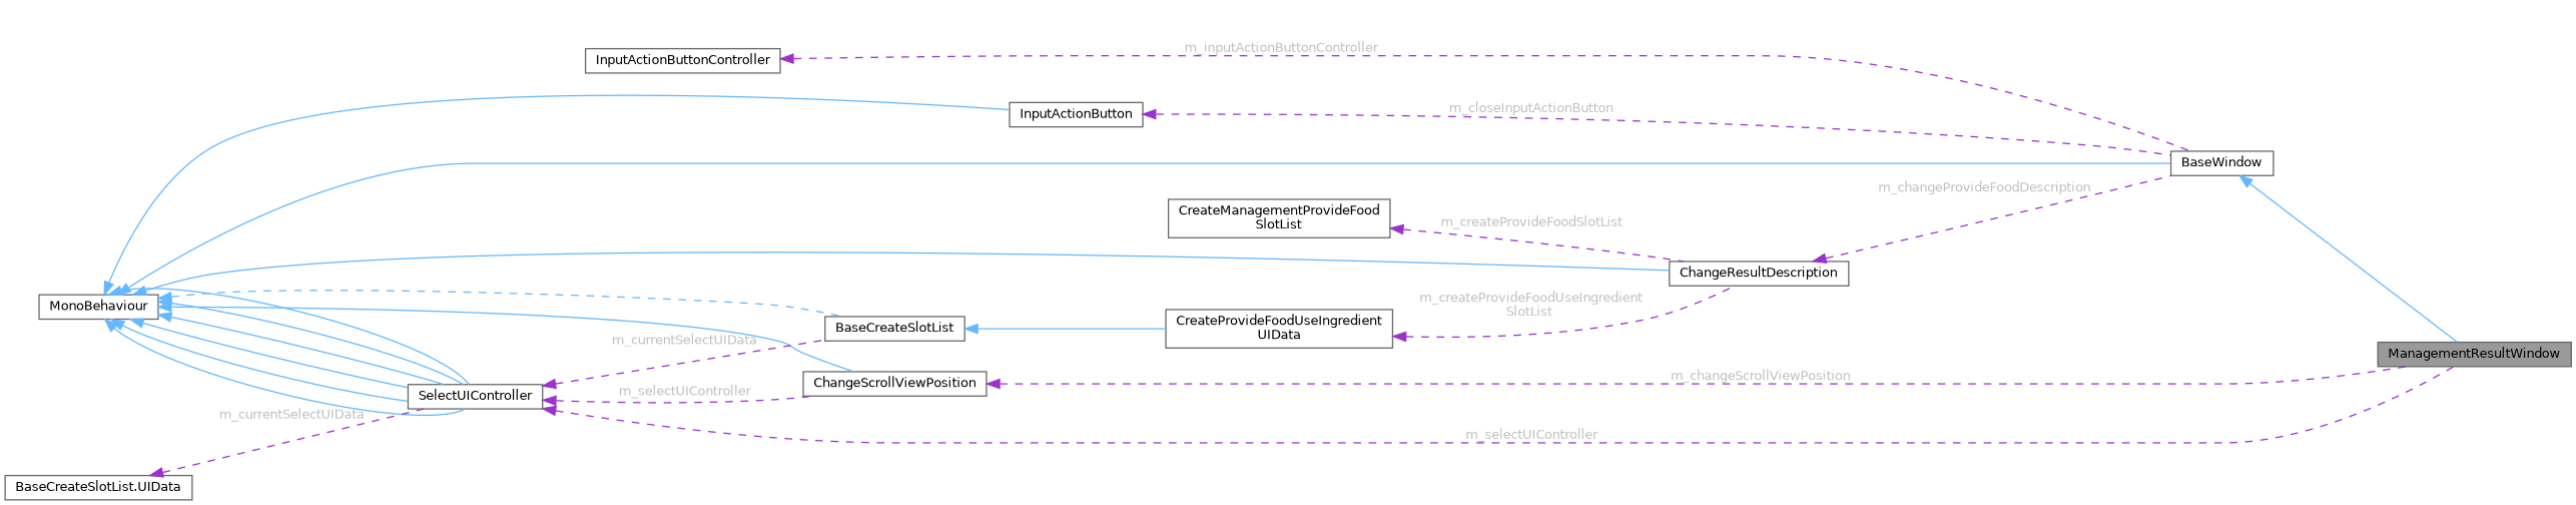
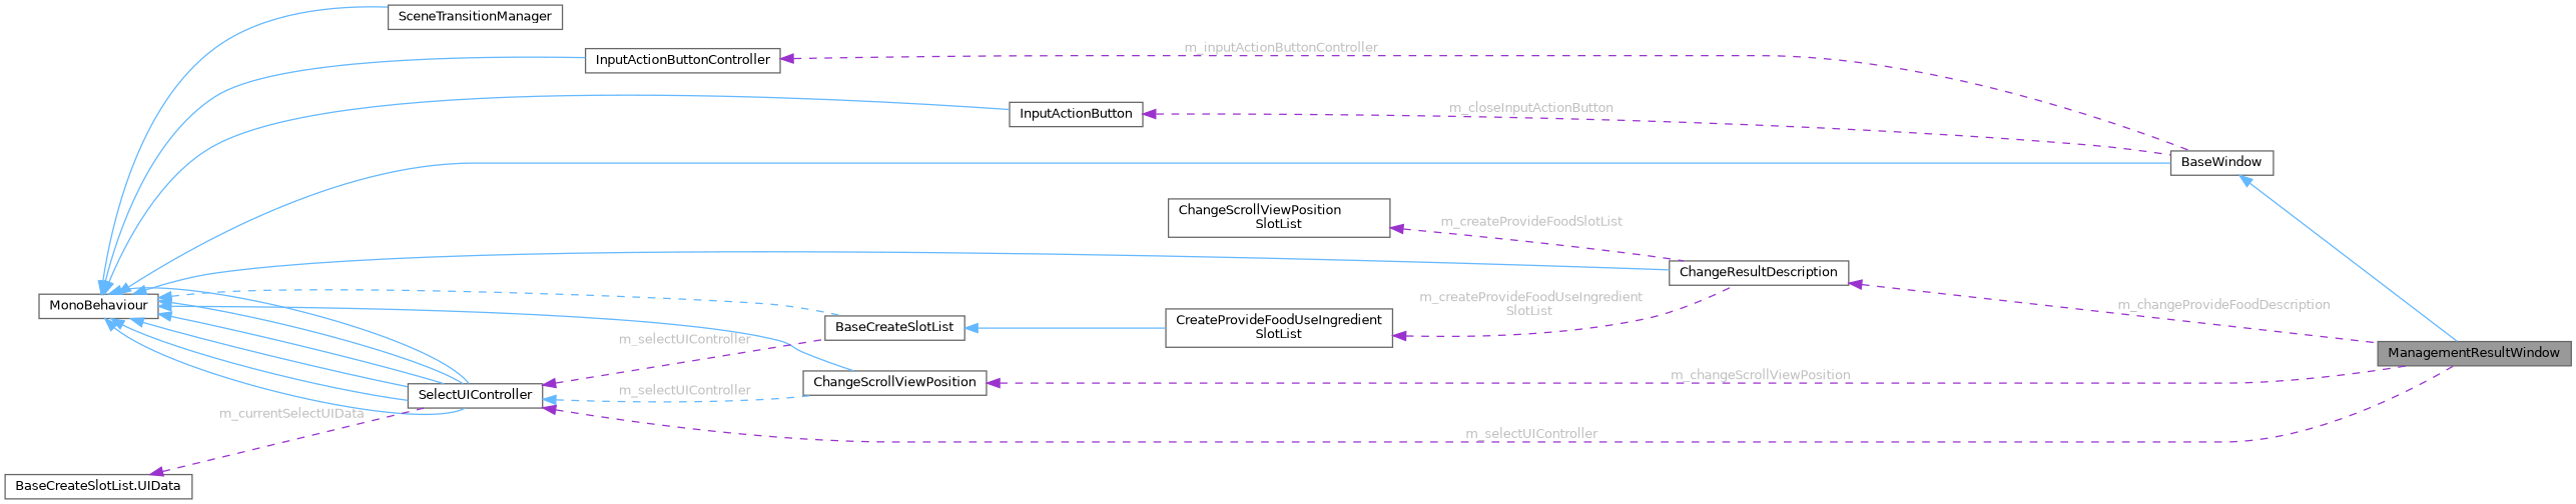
  digraph {
    rankdir=LR
    node [color=gray40 fillcolor=white fontname=Helvetica fontsize=10 shape=box style=filled]
    edge [color=steelblue1 dir=back fontname=Helvetica fontsize=10 labelfontname=Helvetica labelfontsize=10 style=solid]
    n1 [fillcolor=grey60 fontcolor=black height=0.2 label=ManagementResultWindow width=0.4]
    n2 [height=0.2 label=BaseWindow width=0.4]
    n3 [height=0.2 label=MonoBehaviour width=0.4]
    n4 [height=0.2 label=InputActionButtonController width=0.4]
    n5 [height=0.2 label=InputActionButton width=0.4]
    n6 [height=0.2 label=ChangeResultDescription width=0.4]
    n7 [height=0.2 label=BaseCreateSlotList width=0.4]
    n8 [height=0.2 label=SelectUIController width=0.4]
    n9 [height=0.2 label=ChangeScrollViewPosition width=0.4]
-   n11 [height=0.2 label="CreateProvideFoodUseIngredient\lUIData" width=0.4]
-   n12 [height=0.2 label="CreateManagementProvideFood\lSlotList" width=0.4]
+   n10 [height=0.2 label=SceneTransitionManager width=0.4]
+   n11 [height=0.2 label="CreateProvideFoodUseIngredient\lSlotList" width=0.4]
+   n12 [height=0.2 label="ChangeScrollViewPosition\lSlotList" width=0.4]
    n13 [height=0.2 label="BaseCreateSlotList.UIData" width=0.4]
    n2 -> n1
    n3 -> n2
+   n3 -> n4
    n3 -> n5
    n3 -> n6
    n3 -> n7 [style=dashed]
    n3 -> n8
    n3 -> n8
    n3 -> n8
    n3 -> n8
    n3 -> n8
    n3 -> n8
    n3 -> n9
+   n3 -> n10
    n4 -> n2 [color=darkorchid3 fontcolor=grey label=" m_inputActionButtonController" style=dashed]
    n5 -> n2 [color=darkorchid3 fontcolor=grey label=" m_closeInputActionButton" style=dashed]
-   n6 -> n2 [color=darkorchid3 fontcolor=grey label=" m_changeProvideFoodDescription" style=dashed]
+   n6 -> n1 [color=darkorchid3 fontcolor=grey label=" m_changeProvideFoodDescription" style=dashed]
    n7 -> n11
    n8 -> n1 [color=darkorchid3 fontcolor=grey label=" m_selectUIController" style=dashed]
-   n8 -> n7 [color=darkorchid3 fontcolor=grey label=" m_currentSelectUIData" style=dashed]
-   n8 -> n9 [color=darkorchid3 fontcolor=grey label=" m_selectUIController" style=dashed]
+   n8 -> n7 [color=darkorchid3 fontcolor=grey label=" m_selectUIController" style=dashed]
+   n8 -> n9 [fontcolor=grey label=" m_selectUIController" style=dashed]
    n9 -> n1 [color=darkorchid3 fontcolor=grey label=" m_changeScrollViewPosition" style=dashed]
    n11 -> n6 [color=darkorchid3 fontcolor=grey label=" m_createProvideFoodUseIngredient\lSlotList" style=dashed]
    n12 -> n6 [color=darkorchid3 fontcolor=grey label=" m_createProvideFoodSlotList" style=dashed]
    n13 -> n8 [color=darkorchid3 fontcolor=grey label=" m_currentSelectUIData" style=dashed]
  }
